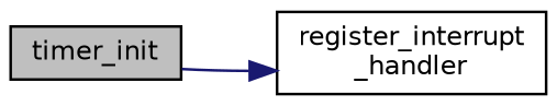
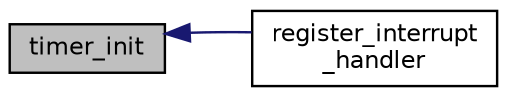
  digraph {
    rankdir=LR
    node [color=black fontname=Helvetica fontsize=10 shape=record style=filled]
    n1 [fillcolor=grey75 fontcolor=black height=0.2 label=timer_init width=0.4]
    n2 [fillcolor=white height=0.2 label="register_interrupt\l_handler" width=0.4]
-   n1 -> n2 [color=midnightblue fontname=Helvetica fontsize=10 labelfontname=Helvetica labelfontsize=10 style=solid]
+   n2 -> n1 [color=midnightblue fontname=Helvetica fontsize=10 labelfontname=Helvetica labelfontsize=10 style=solid]
  }
